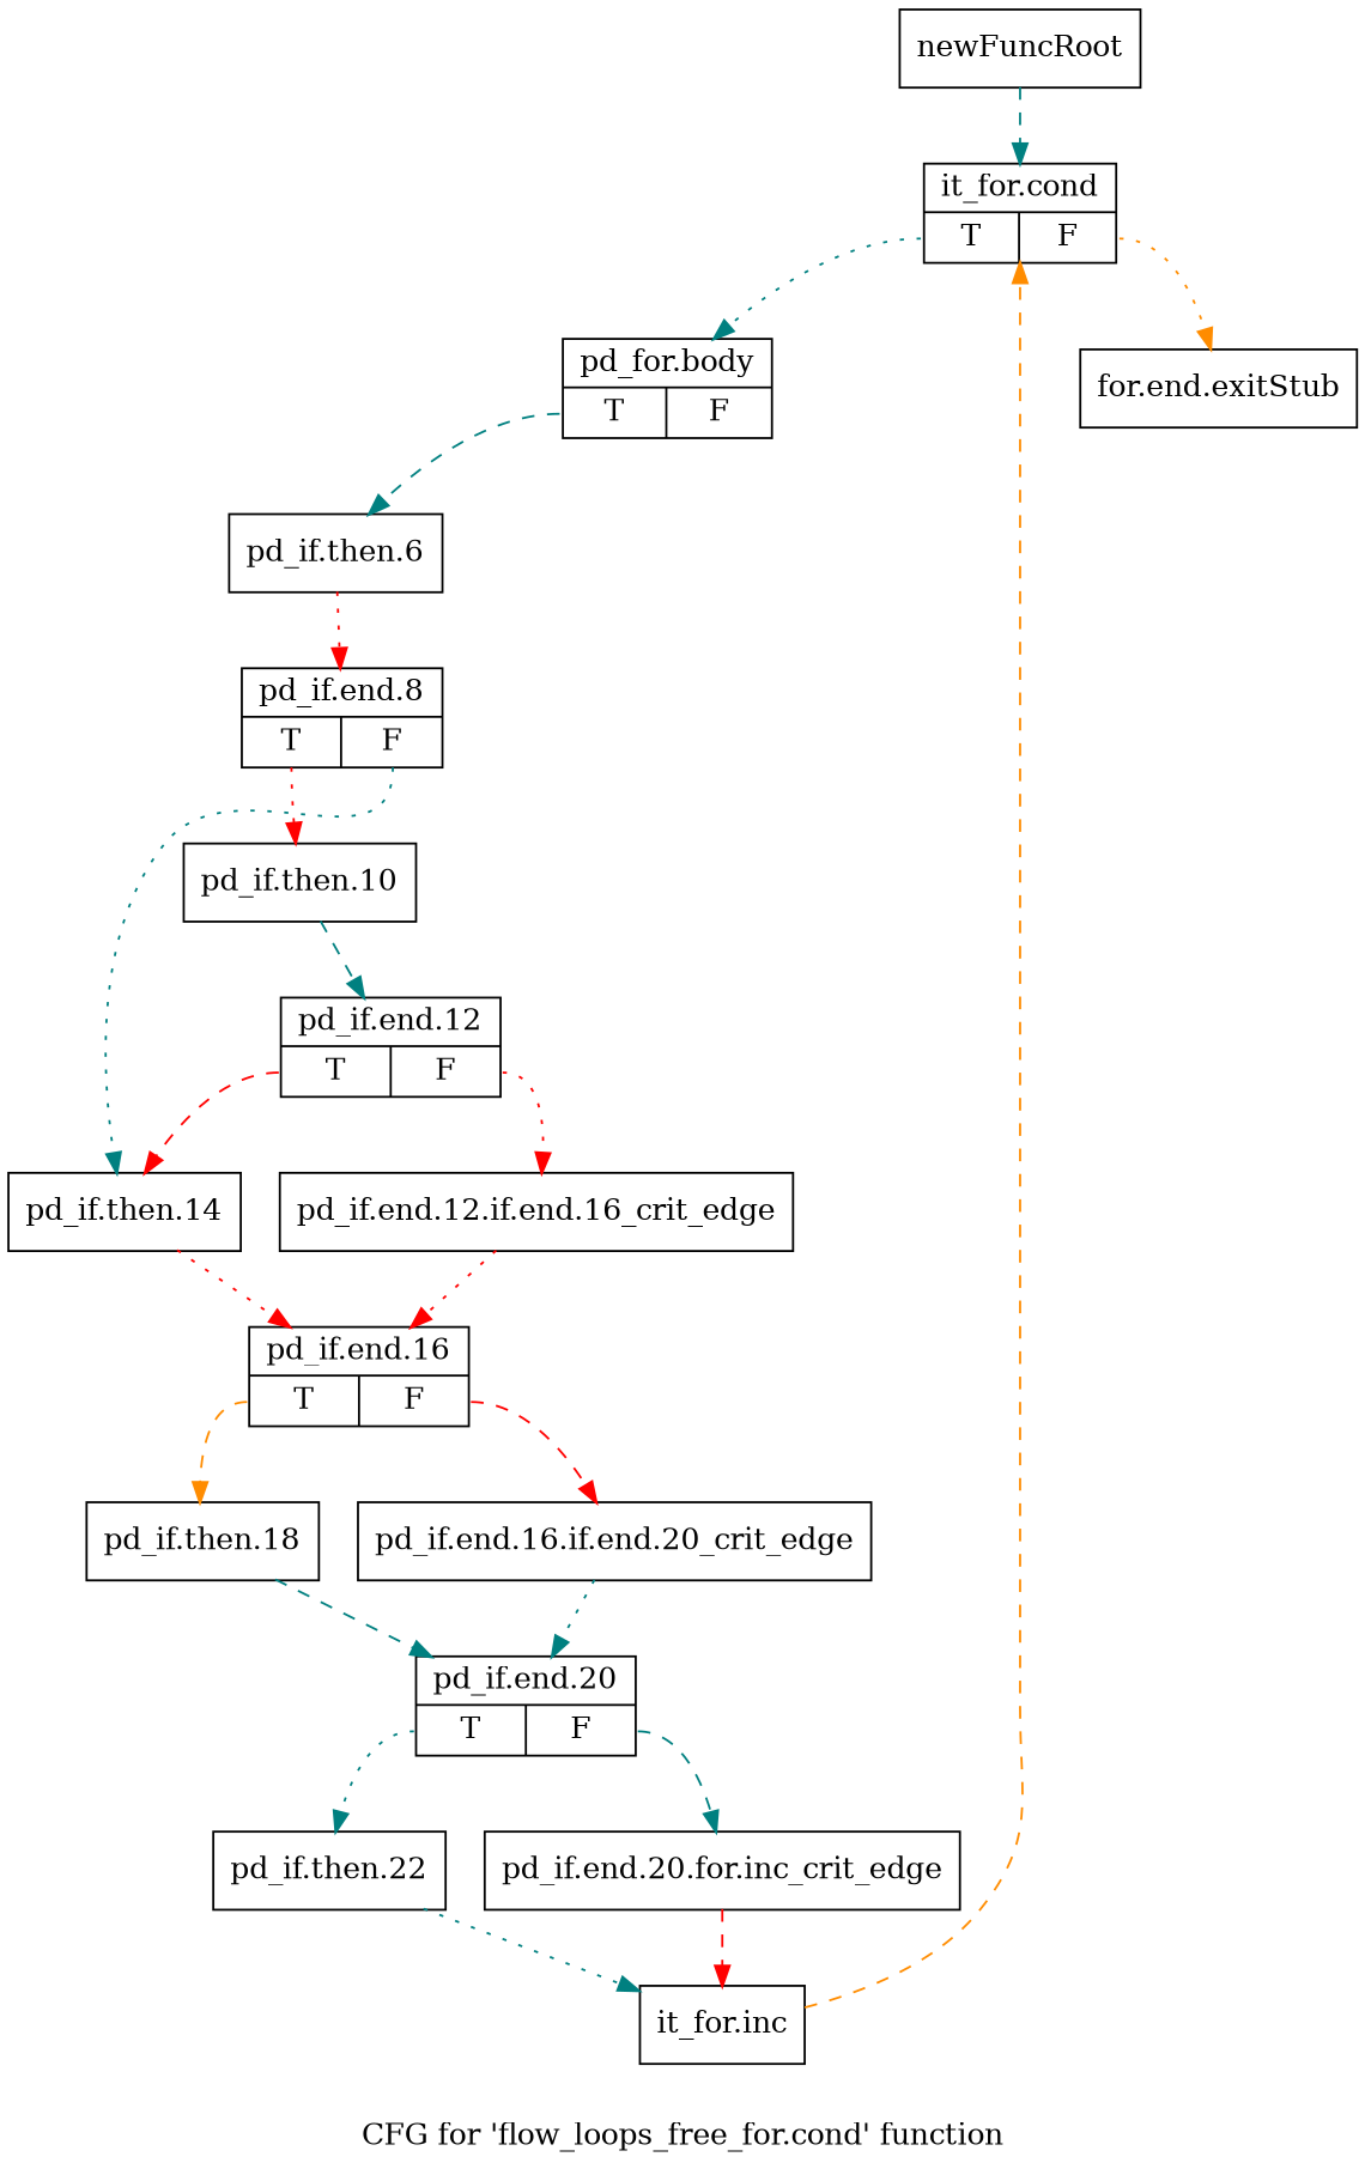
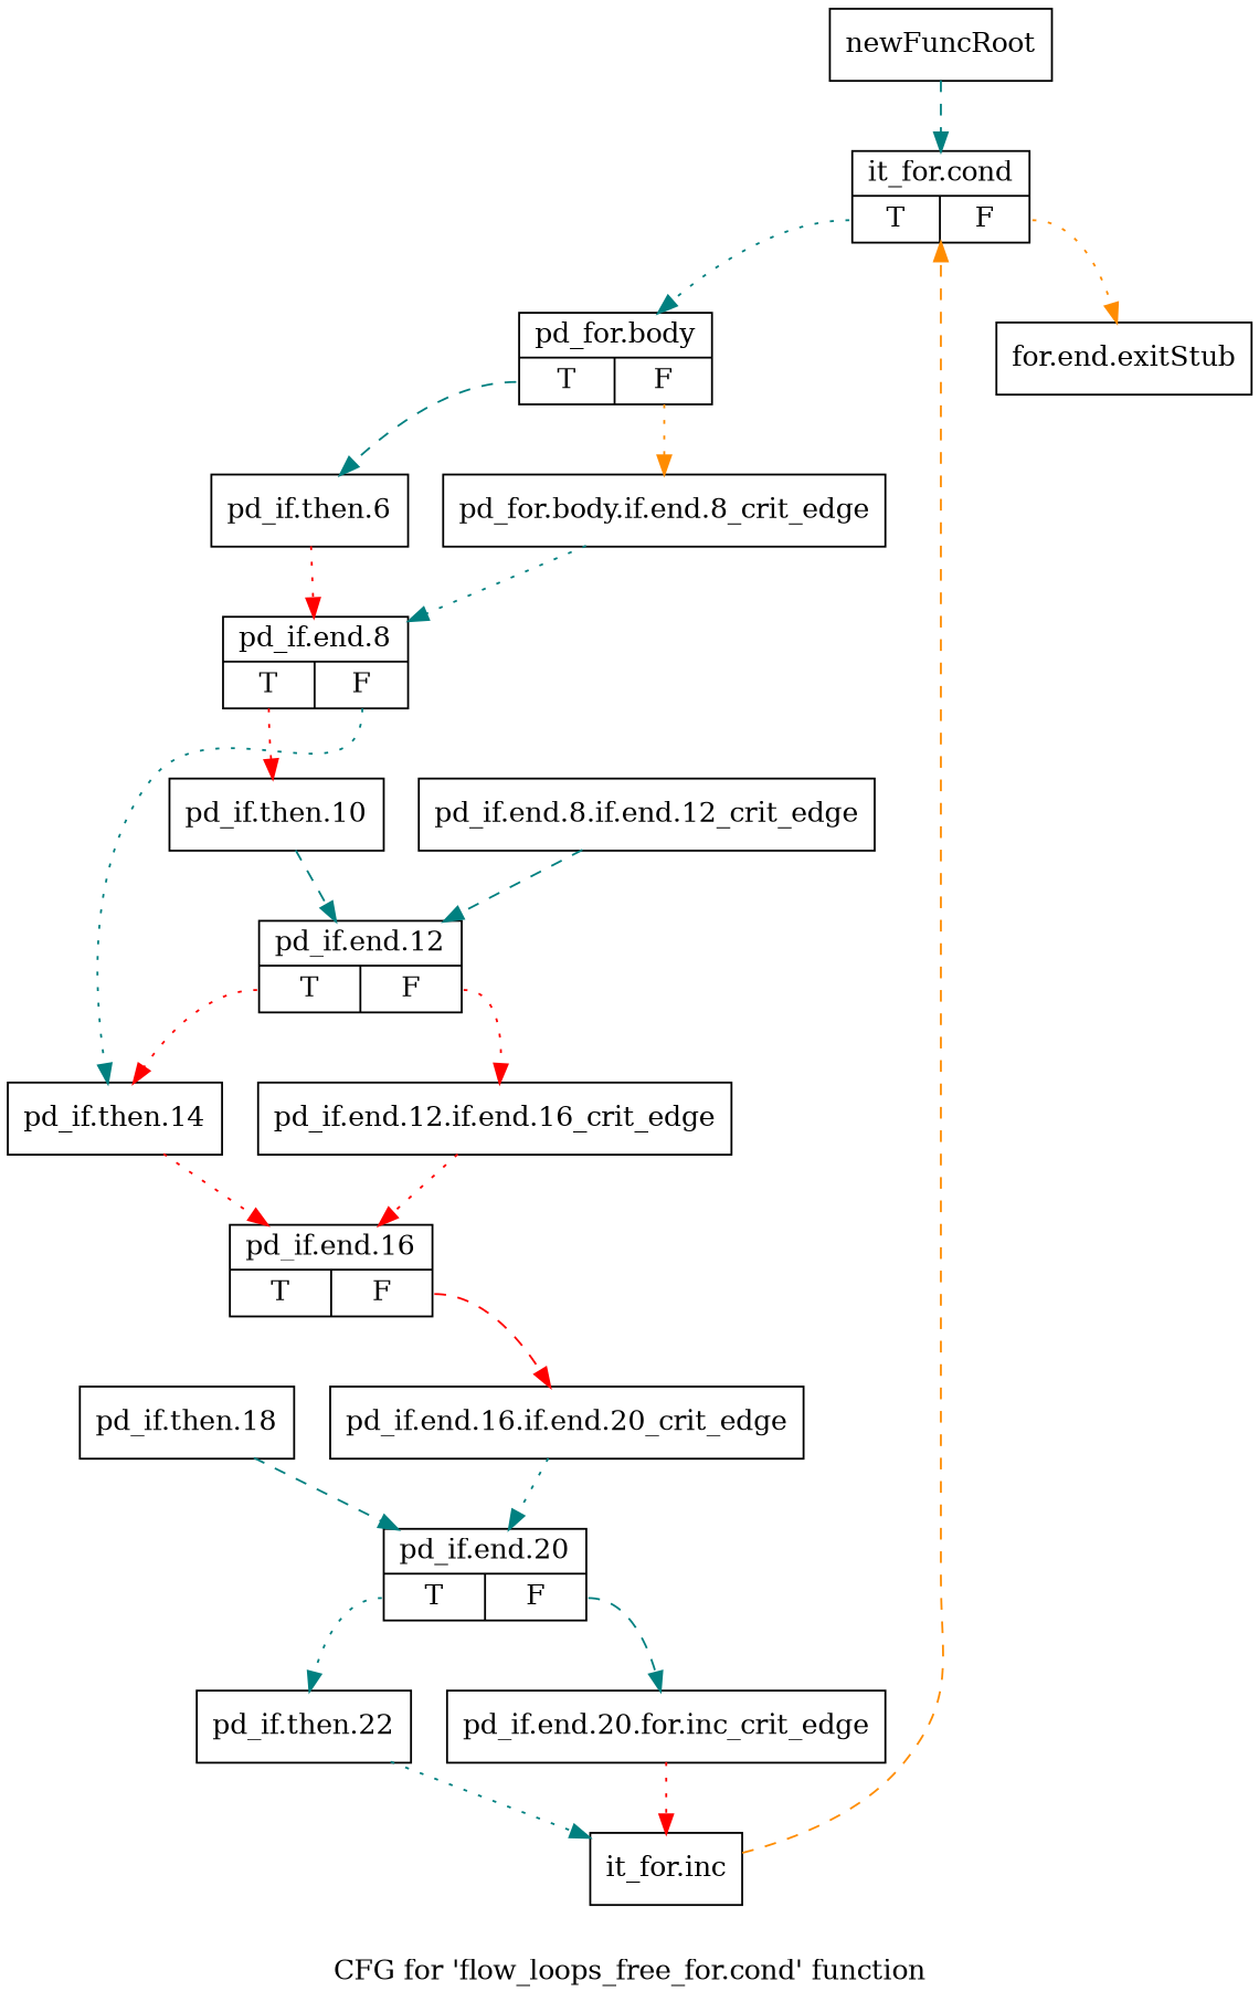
  digraph {
    label="CFG for 'flow_loops_free_for.cond' function"
    node [shape=record]
    edge [color=teal style=dotted]
    n1 [label="{newFuncRoot}"]
    n2 [label="{it_for.cond|{<s0>T|<s1>F}}"]
    n3 [label="{for.end.exitStub}"]
    n4 [label="{pd_for.body|{<s0>T|<s1>F}}"]
    n5 [label="{pd_if.then.6}"]
+   n6 [label="{pd_for.body.if.end.8_crit_edge}"]
    n7 [label="{pd_if.end.8|{<s0>T|<s1>F}}"]
    n8 [label="{pd_if.then.10}"]
    n9 [label="{pd_if.then.14}"]
    n10 [label="{pd_if.end.12|{<s0>T|<s1>F}}"]
+   n11 [label="{pd_if.end.8.if.end.12_crit_edge}"]
    n12 [label="{pd_if.end.12.if.end.16_crit_edge}"]
    n13 [label="{pd_if.end.16|{<s0>T|<s1>F}}"]
    n14 [label="{pd_if.then.18}"]
    n15 [label="{pd_if.end.16.if.end.20_crit_edge}"]
    n16 [label="{pd_if.end.20|{<s0>T|<s1>F}}"]
    n17 [label="{pd_if.then.22}"]
    n18 [label="{pd_if.end.20.for.inc_crit_edge}"]
    n19 [label="{it_for.inc}"]
    n1 -> n2 [style=dashed]
    n2 -> n3 [color=darkorange tailport=s1]
    n2 -> n4 [tailport=s0]
    n4 -> n5 [style=dashed tailport=s0]
+   n4 -> n6 [color=darkorange tailport=s1]
    n5 -> n7 [color=red]
+   n6 -> n7
    n7 -> n8 [color=red tailport=s0]
    n7 -> n9 [tailport=s1]
    n8 -> n10 [style=dashed]
    n9 -> n13 [color=red]
-   n10 -> n9 [color=red style=dashed tailport=s0]
+   n10 -> n9 [color=red tailport=s0]
    n10 -> n12 [color=red tailport=s1]
+   n11 -> n10 [style=dashed]
    n12 -> n13 [color=red]
-   n13 -> n14 [color=darkorange style=dashed tailport=s0]
    n13 -> n15 [color=red style=dashed tailport=s1]
    n14 -> n16 [style=dashed]
    n15 -> n16
    n16 -> n17 [tailport=s0]
    n16 -> n18 [style=dashed tailport=s1]
    n17 -> n19
-   n18 -> n19 [color=red style=dashed]
+   n18 -> n19 [color=red]
    n19 -> n2 [color=darkorange style=dashed]
  }
